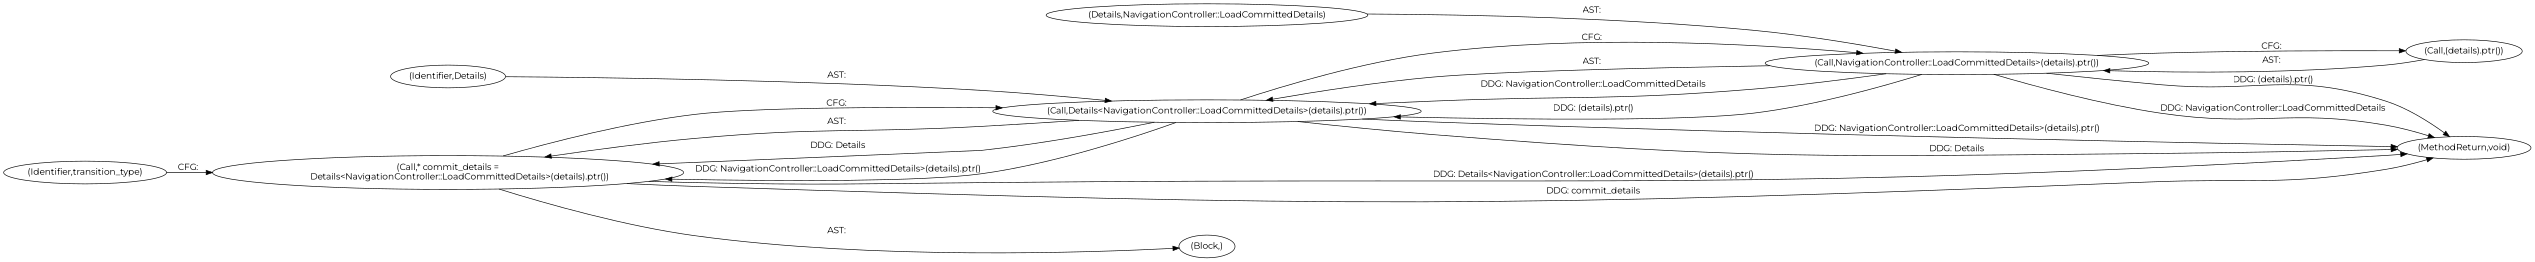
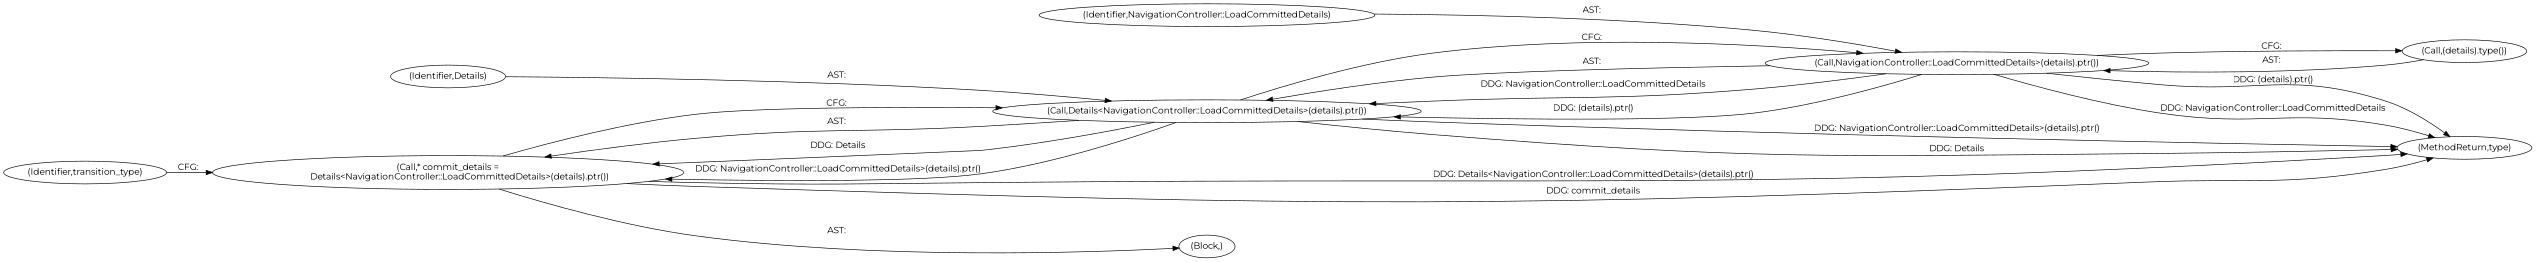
  digraph {
    fontname=Montserrat
    rankdir=LR
    node [fontname=Montserrat]
    edge [fontname=Montserrat]
    n1 [label="(Call,* commit_details =\n          Details<NavigationController::LoadCommittedDetails>(details).ptr())"]
    n2 [label="(Call,Details<NavigationController::LoadCommittedDetails>(details).ptr())"]
-   n3 [label="(MethodReturn,void)"]
+   n3 [label="(MethodReturn,type)"]
    n4 [label="(Block,)"]
    n5 [label="(Call,NavigationController::LoadCommittedDetails>(details).ptr())"]
-   n6 [label="(Call,(details).ptr())"]
-   n7 [label="(Details,NavigationController::LoadCommittedDetails)"]
+   n6 [label="(Call,(details).type())"]
+   n7 [label="(Identifier,NavigationController::LoadCommittedDetails)"]
    n8 [label="(Identifier,transition_type)"]
    n9 [label="(Identifier,Details)"]
    n1 -> n2 [label="CFG: "]
    n1 -> n3 [label="DDG: Details<NavigationController::LoadCommittedDetails>(details).ptr()"]
    n1 -> n3 [label="DDG: commit_details"]
    n1 -> n4 [label="AST: "]
    n2 -> n1 [label="AST: "]
    n2 -> n1 [label="DDG: Details"]
    n2 -> n1 [label="DDG: NavigationController::LoadCommittedDetails>(details).ptr()"]
    n2 -> n3 [label="DDG: NavigationController::LoadCommittedDetails>(details).ptr()"]
    n2 -> n3 [label="DDG: Details"]
    n2 -> n5 [label="CFG: "]
    n5 -> n2 [label="AST: "]
    n5 -> n2 [label="DDG: NavigationController::LoadCommittedDetails"]
    n5 -> n2 [label="DDG: (details).ptr()"]
    n5 -> n3 [label="DDG: (details).ptr()"]
    n5 -> n3 [label="DDG: NavigationController::LoadCommittedDetails"]
    n5 -> n6 [label="CFG: "]
    n6 -> n5 [label="AST: "]
    n7 -> n5 [label="AST: "]
    n8 -> n1 [label="CFG: "]
    n9 -> n2 [label="AST: "]
  }
